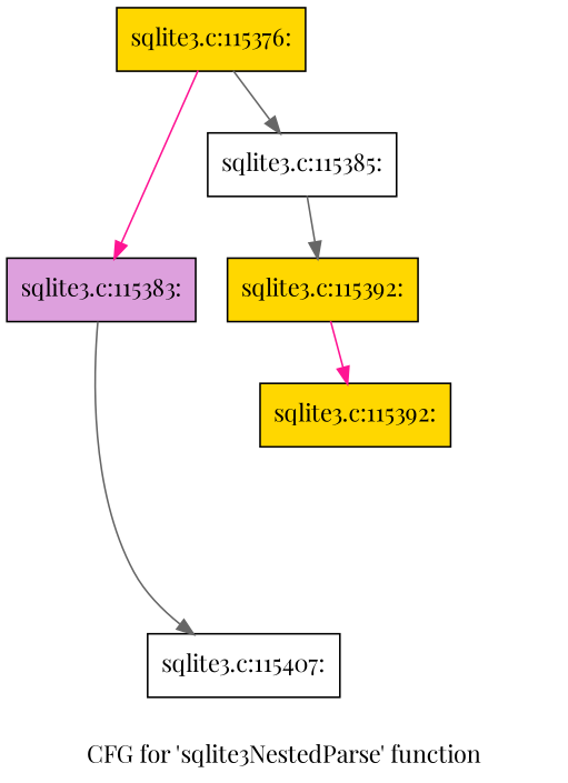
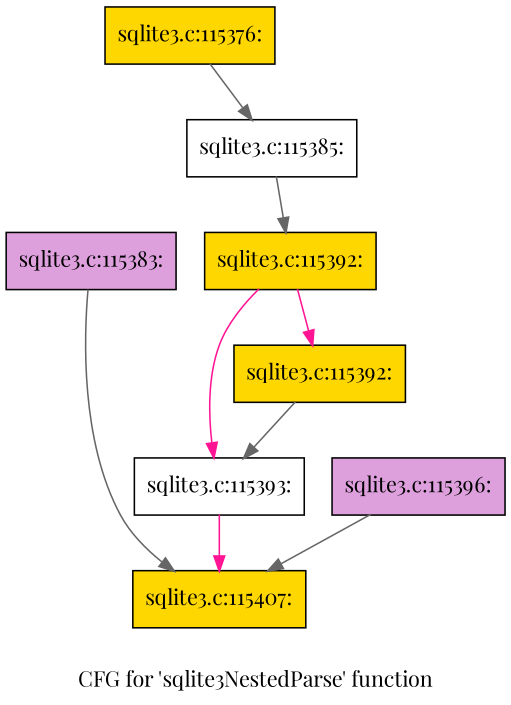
  digraph {
    fontname="Playfair Display"
    label="CFG for 'sqlite3NestedParse' function"
    node [fillcolor=gold fontname="Playfair Display" shape=record style=filled]
    edge [color=gray40 fontname="Playfair Display"]
    n1 [label="{sqlite3.c:115376:}"]
    n2 [fillcolor=plum label="{sqlite3.c:115383:}"]
    n3 [fillcolor=white label="{sqlite3.c:115385:}"]
-   n4 [fillcolor=white label="{sqlite3.c:115407:}"]
+   n4 [label="{sqlite3.c:115407:}"]
    n5 [label="{sqlite3.c:115392:}"]
+   n6 [fillcolor=white label="{sqlite3.c:115393:}"]
    n7 [label="{sqlite3.c:115392:}"]
-   n1 -> n2 [color=deeppink]
+   n8 [fillcolor=plum label="{sqlite3.c:115396:}"]
    n1 -> n3
    n2 -> n4
    n3 -> n5
+   n5 -> n6 [color=deeppink]
    n5 -> n7 [color=deeppink]
+   n6 -> n4 [color=deeppink]
+   n7 -> n6
+   n8 -> n4
  }
